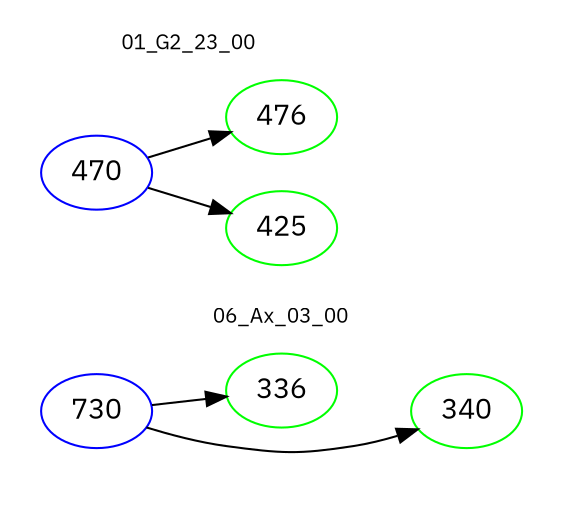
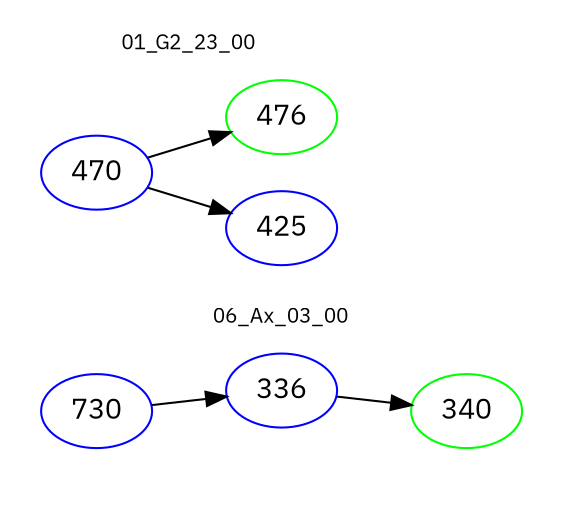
  digraph {
    fontname="IBM Plex Sans"
    rankdir=LR
    node [color=blue fontname="IBM Plex Sans"]
    edge [color=black fontname="IBM Plex Sans"]
    n1 [label=730]
    n2 [color=green label=340]
-   n3 [color=green label=336]
+   n3 [label=336]
    n4 [label=470]
-   n5 [color=green label=425]
+   n5 [label=425]
    n6 [color=green label=476]
    subgraph cluster_1 {
      color=white
      fontsize=10
      label="06_Ax_03_00"
      n1
      n2
      n3
    }
    subgraph cluster_2 {
      color=white
      fontsize=10
      label="01_G2_23_00"
      n4
      n5
      n6
    }
-   n1 -> n2
+   n3 -> n2
    n1 -> n3
    n4 -> n5
    n4 -> n6
  }
